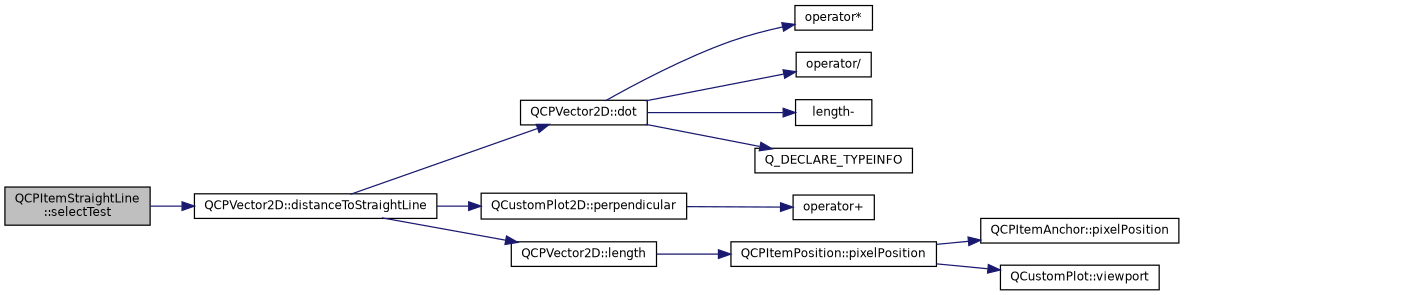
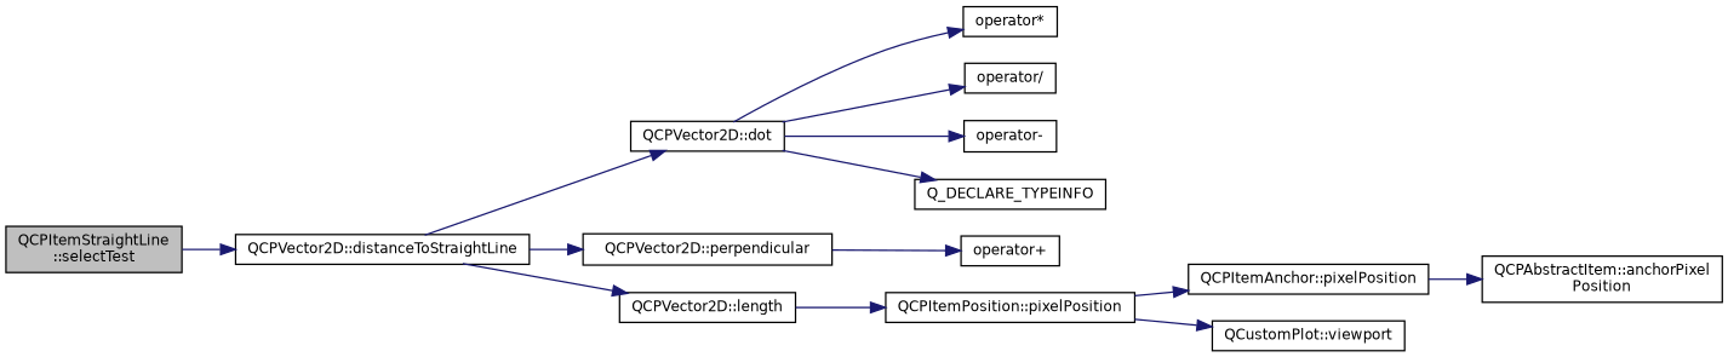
  digraph {
    rankdir=LR
    node [color=black fillcolor=white fontname=Helvetica fontsize=10 shape=record style=filled]
    edge [color=midnightblue fontname=Helvetica fontsize=10 labelfontname=Helvetica labelfontsize=10 style=solid]
    n1 [fillcolor=grey75 fontcolor=black height=0.2 label="QCPItemStraightLine\l::selectTest" width=0.4]
    n2 [height=0.2 label="QCPVector2D::distanceToStraightLine" width=0.4]
    n3 [height=0.2 label="QCPVector2D::dot" width=0.4]
-   n4 [height=0.2 label="QCustomPlot2D::perpendicular" width=0.4]
+   n4 [height=0.2 label="QCPVector2D::perpendicular" width=0.4]
    n5 [height=0.2 label="QCPVector2D::length" width=0.4]
    n6 [height=0.2 label="QCPItemPosition::pixelPosition" width=0.4]
    n7 [height=0.2 label="QCPItemAnchor::pixelPosition" width=0.4]
    n8 [height=0.2 label="QCustomPlot::viewport" width=0.4]
    n9 [height=0.2 label="operator*" width=0.4]
    n10 [height=0.2 label="operator/" width=0.4]
-   n11 [height=0.2 label="length-" width=0.4]
+   n11 [height=0.2 label="operator-" width=0.4]
    n12 [height=0.2 label=Q_DECLARE_TYPEINFO width=0.4]
    n13 [height=0.2 label="operator+" width=0.4]
+   n14 [height=0.2 label="QCPAbstractItem::anchorPixel\lPosition" width=0.4]
    n1 -> n2
    n2 -> n3
    n2 -> n4
    n2 -> n5
    n3 -> n9
    n3 -> n10
    n3 -> n11
    n3 -> n12
    n4 -> n13
    n5 -> n6
    n6 -> n7
    n6 -> n8
+   n7 -> n14
  }
